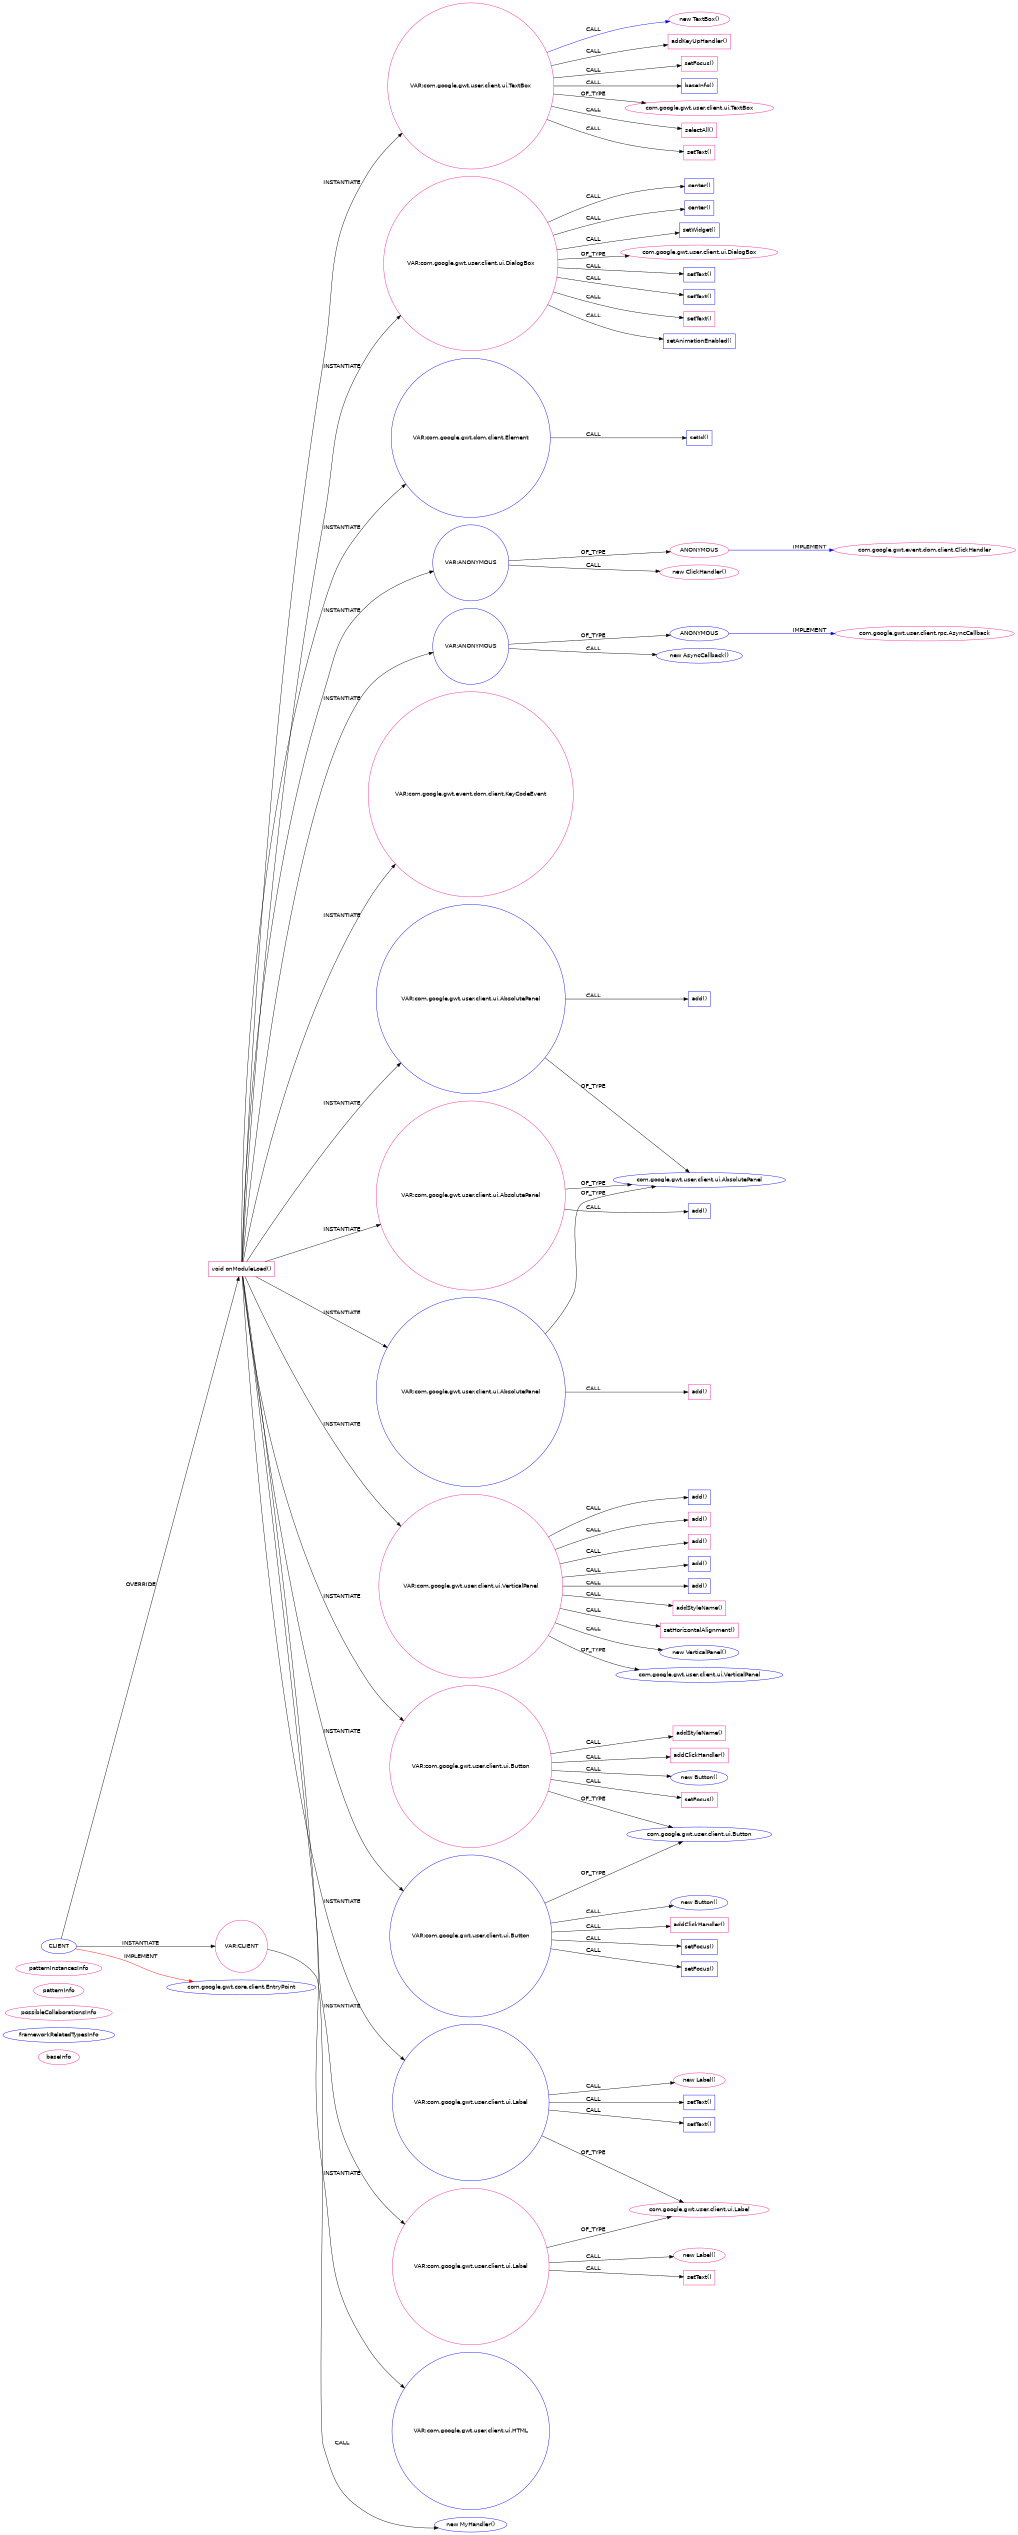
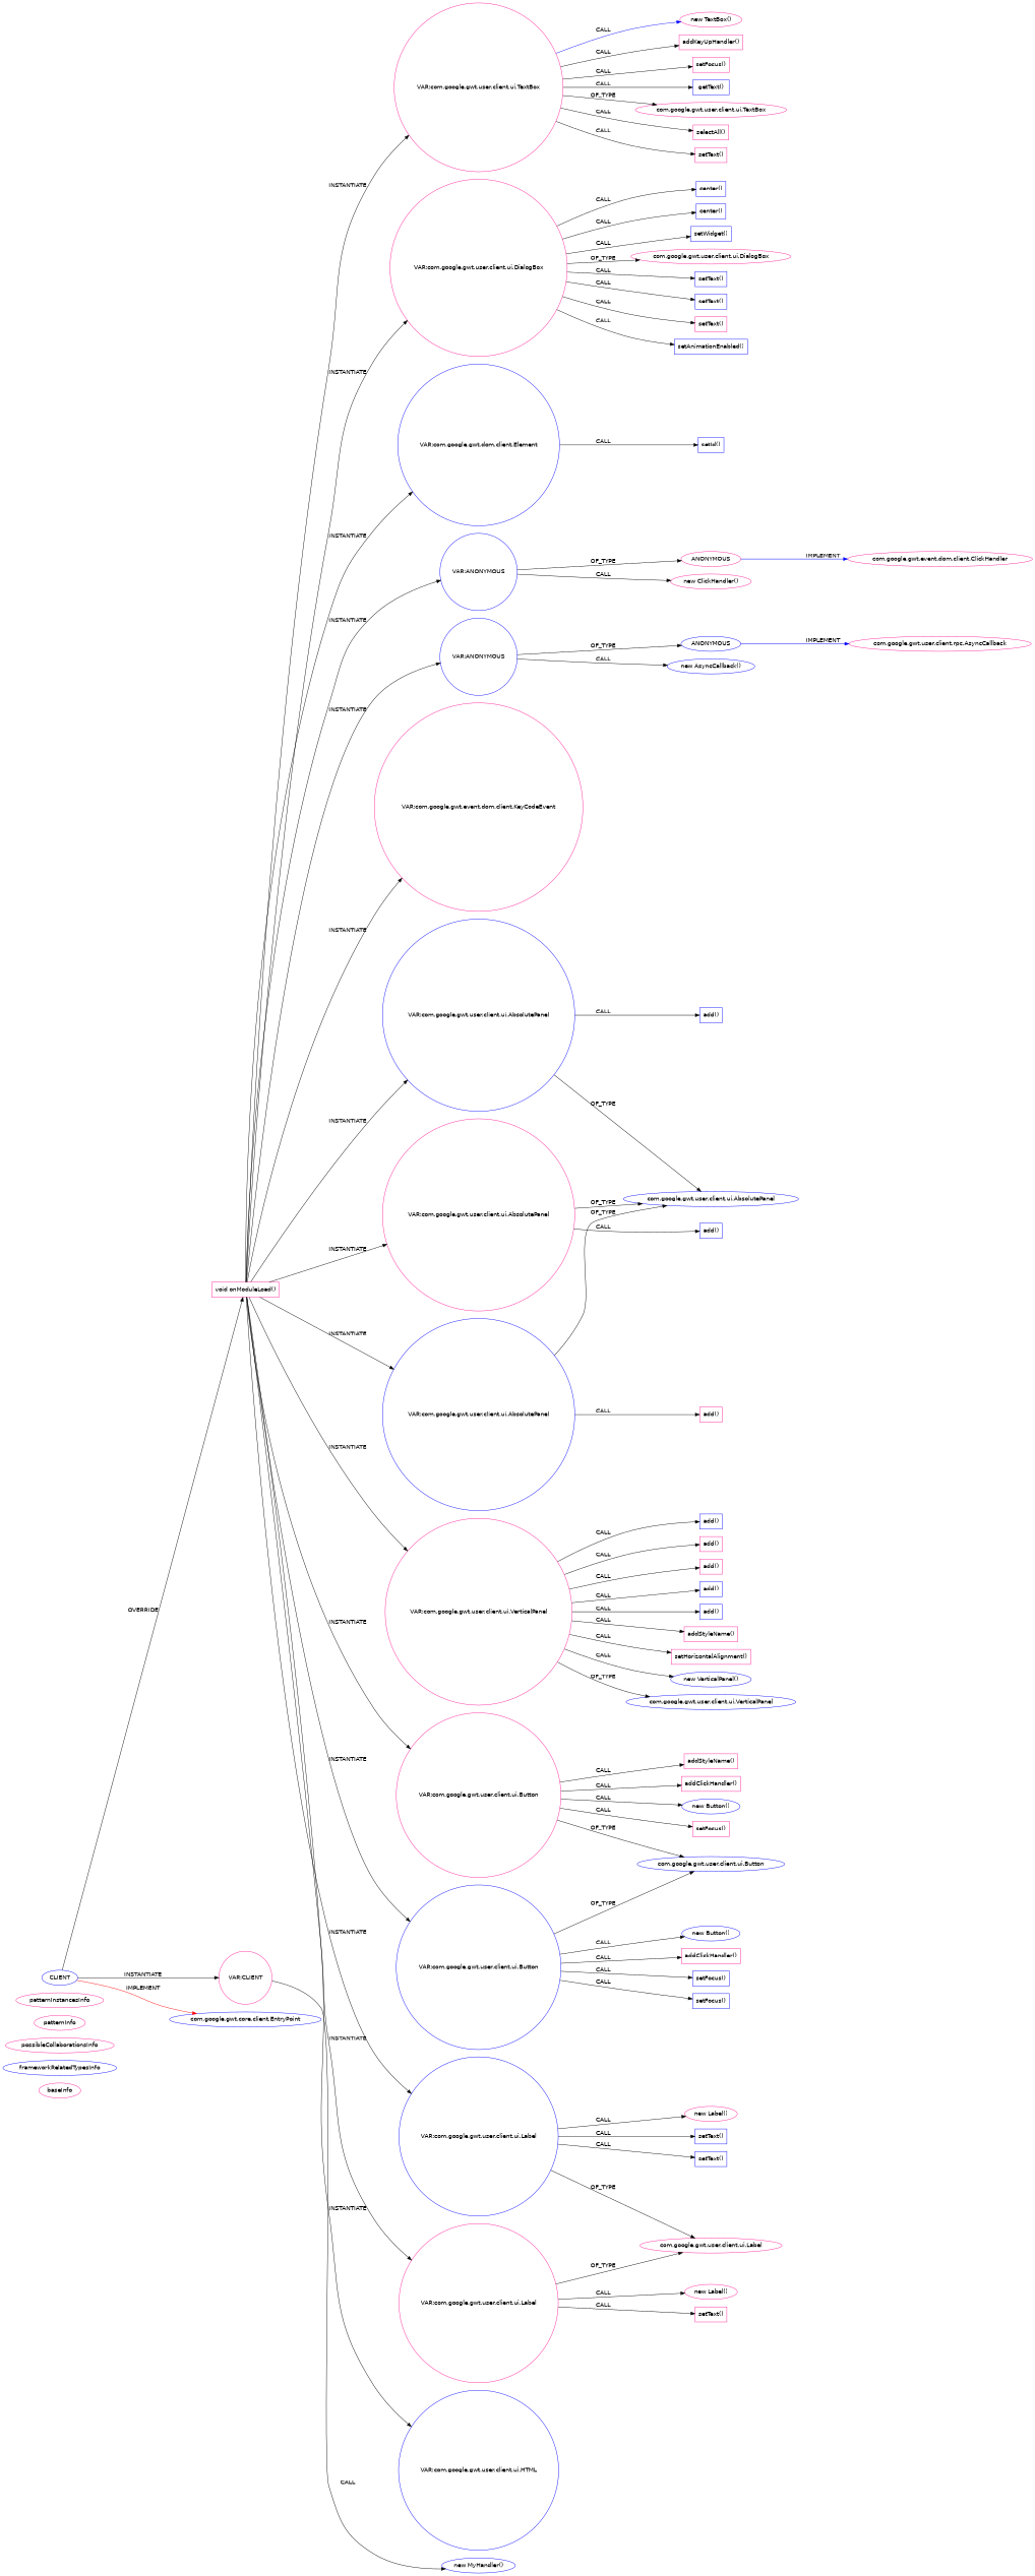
  digraph {
    fontname="DejaVu Sans"
    rankdir=LR
    node [color=deeppink fontname="DejaVu Sans" isFrameworkType=false vertexType=INSIDE_CALL shape=box]
    edge [fontname="DejaVu Sans"]
    baseInfo [category=pattern graphId=224 isAnonymous=false possibleRelation=true isFrameworkType="" vertexType="" shape=""]
    frameworkRelatedTypesInfo [0="com.google.gwt.core.client.EntryPoint" color=blue isFrameworkType="" vertexType="" shape=""]
    possibleCollaborationsInfo [0="224~INSTANTIATION-OVERRIDING_METHOD_DECLARATION-~com.google.gwt.core.client.EntryPoint ~com.google.gwt.event.dom.client.ClickHandler ~false~true" 1="224~INSTANTIATION-OVERRIDING_METHOD_DECLARATION-~com.google.gwt.core.client.EntryPoint ~com.google.gwt.user.client.rpc.AsyncCallback ~false~true" isFrameworkType="" vertexType="" shape=""]
    patternInfo [frequency=5.0 patternRootClient=0 isFrameworkType="" vertexType="" shape=""]
    patternInstancesInfo [0="lferna-Padel~/lferna-Padel/Padel-master/src/padel/client/Padel.java~Padel~3621" 1="marchold-BandRidesServer~/marchold-BandRidesServer/BandRidesServer-master/Band-Rides-Server/src/com/catglo/bandridesserver/client/Band_Rides_Server.java~Band_Rides_Server~3705" 2="ph73nt-fuzzy-archer~/ph73nt-fuzzy-archer/fuzzy-archer-master/src/couk/fishlegs/nucmedone/client/NucMedOne.java~NucMedOne~4289" 3="bobvash-Resolution-Tracker~/bobvash-Resolution-Tracker/Resolution-Tracker-master/ResolutionTracker/src/com/bobvash/resolutiontracker/client/ResolutionTracker.java~ResolutionTracker~863" 4="hershal-supertictactoe~/hershal-supertictactoe/supertictactoe-master/src/com/supertictactoe/supertictactoe/client/SuperTicTacToe.java~SuperTicTacToe~1407" isFrameworkType="" vertexType="" shape=""]
    n6 [label="new TextBox()" vertexType=CONSTRUCTOR_CALL shape=""]
    n7 [label="VAR:com.google.gwt.user.client.ui.TextBox" shape=circle vertexType=VARIABLE_EXPRESION]
    n8 [label="addKeyUpHandler()"]
    n9 [label="setFocus()"]
-   n10 [color=blue label="baseInfo()"]
+   n10 [color=blue label="getText()"]
    n11 [label="com.google.gwt.user.client.ui.TextBox" vertexType=FRAMEWORK_CLASS_TYPE shape=""]
    n12 [label="selectAll()"]
    n13 [label="setText()"]
    n14 [label="void onModuleLoad()" vertexType=OVERRIDING_METHOD_DECLARATION]
    n15 [label="VAR:com.google.gwt.user.client.ui.DialogBox" shape=circle vertexType=VARIABLE_EXPRESION]
    n16 [color=blue label="VAR:com.google.gwt.dom.client.Element" shape=circle vertexType=VARIABLE_EXPRESION]
    n17 [color=blue label="VAR:ANONYMOUS" shape=circle vertexType=VARIABLE_EXPRESION]
    n18 [color=blue label="VAR:ANONYMOUS" shape=circle vertexType=VARIABLE_EXPRESION]
    n19 [label="VAR:com.google.gwt.event.dom.client.KeyCodeEvent" shape=circle vertexType=VARIABLE_EXPRESION]
    n20 [color=blue label="VAR:com.google.gwt.user.client.ui.AbsolutePanel" shape=circle vertexType=VARIABLE_EXPRESION]
    n21 [label="VAR:com.google.gwt.user.client.ui.AbsolutePanel" shape=circle vertexType=VARIABLE_EXPRESION]
    n22 [label="VAR:com.google.gwt.user.client.ui.VerticalPanel" shape=circle vertexType=VARIABLE_EXPRESION]
    n23 [color=blue label="VAR:com.google.gwt.user.client.ui.AbsolutePanel" shape=circle vertexType=VARIABLE_EXPRESION]
    n24 [label="VAR:com.google.gwt.user.client.ui.Button" shape=circle vertexType=VARIABLE_EXPRESION]
    n25 [color=blue label="VAR:com.google.gwt.user.client.ui.Button" shape=circle vertexType=VARIABLE_EXPRESION]
    n26 [color=blue label="VAR:com.google.gwt.user.client.ui.Label" shape=circle vertexType=VARIABLE_EXPRESION]
    n27 [label="VAR:com.google.gwt.user.client.ui.Label" shape=circle vertexType=VARIABLE_EXPRESION]
    n28 [color=blue label="VAR:com.google.gwt.user.client.ui.HTML" shape=circle vertexType=VARIABLE_EXPRESION]
    n29 [color=blue label="center()"]
    n30 [color=blue label="center()"]
    n31 [color=blue label="setWidget()"]
    n32 [label="com.google.gwt.user.client.ui.DialogBox" vertexType=FRAMEWORK_CLASS_TYPE shape=""]
    n33 [color=blue label="setText()"]
    n34 [color=blue label="setText()"]
    n35 [label="setText()"]
    n36 [color=blue label="setAnimationEnabled()"]
    n37 [color=blue label="setId()"]
    n38 [label=ANONYMOUS vertexType=REFERENCE_ANONYMOUS_DECLARATION shape=""]
    n39 [label="new ClickHandler()" vertexType=CONSTRUCTOR_CALL shape=""]
    n40 [color=blue label=ANONYMOUS vertexType=REFERENCE_ANONYMOUS_DECLARATION shape=""]
    n41 [color=blue label="new AsyncCallback()" vertexType=CONSTRUCTOR_CALL shape=""]
    n42 [label="VAR:CLIENT" shape=circle vertexType=VARIABLE_EXPRESION]
    n43 [color=blue label="new MyHandler()" vertexType=CONSTRUCTOR_CALL shape=""]
    n44 [color=blue label="add()"]
    n45 [color=blue label="com.google.gwt.user.client.ui.AbsolutePanel" vertexType=FRAMEWORK_CLASS_TYPE shape=""]
    n46 [color=blue label="add()"]
    n47 [color=blue label="add()"]
    n48 [label="add()"]
    n49 [label="add()"]
    n50 [color=blue label="add()"]
    n51 [color=blue label="add()"]
    n52 [label="addStyleName()"]
    n53 [label="setHorizontalAlignment()"]
    n54 [color=blue label="new VerticalPanel()" vertexType=CONSTRUCTOR_CALL shape=""]
    n55 [color=blue label="com.google.gwt.user.client.ui.VerticalPanel" vertexType=FRAMEWORK_CLASS_TYPE shape=""]
    n56 [label="add()"]
    n57 [label="addStyleName()"]
    n58 [label="addClickHandler()"]
    n59 [color=blue label="new Button()" vertexType=CONSTRUCTOR_CALL shape=""]
    n60 [label="setFocus()"]
    n61 [color=blue label="com.google.gwt.user.client.ui.Button" vertexType=FRAMEWORK_CLASS_TYPE shape=""]
    n62 [color=blue label="new Button()" vertexType=CONSTRUCTOR_CALL shape=""]
    n63 [label="addClickHandler()"]
    n64 [color=blue label="setFocus()"]
    n65 [color=blue label="setFocus()"]
    n66 [label="new Label()" vertexType=CONSTRUCTOR_CALL shape=""]
    n67 [color=blue label="setText()"]
    n68 [color=blue label="setText()"]
    n69 [label="com.google.gwt.user.client.ui.Label" vertexType=FRAMEWORK_CLASS_TYPE shape=""]
    n70 [label="new Label()" vertexType=CONSTRUCTOR_CALL shape=""]
    n71 [label="setText()"]
    n72 [color=blue label=CLIENT vertexType=ROOT_CLIENT_CLASS_DECLARATION shape=""]
    n73 [color=blue label="com.google.gwt.core.client.EntryPoint" vertexType=FRAMEWORK_INTERFACE_TYPE shape=""]
    n74 [label="com.google.gwt.event.dom.client.ClickHandler" vertexType=FRAMEWORK_INTERFACE_TYPE shape=""]
    n75 [label="com.google.gwt.user.client.rpc.AsyncCallback" vertexType=FRAMEWORK_INTERFACE_TYPE shape=""]
    n7 -> n6 [color=blue label=CALL]
    n7 -> n8 [label=CALL]
    n7 -> n9 [label=CALL]
    n7 -> n10 [label=CALL]
    n7 -> n11 [label=OF_TYPE]
    n7 -> n12 [label=CALL]
    n7 -> n13 [label=CALL]
    n14 -> n7 [label=INSTANTIATE]
    n14 -> n15 [label=INSTANTIATE]
    n14 -> n16 [label=INSTANTIATE]
    n14 -> n17 [label=INSTANTIATE]
    n14 -> n18 [label=INSTANTIATE]
    n14 -> n19 [label=INSTANTIATE]
    n14 -> n20 [label=INSTANTIATE]
    n14 -> n21 [label=INSTANTIATE]
    n14 -> n22 [label=INSTANTIATE]
    n14 -> n23 [label=INSTANTIATE]
    n14 -> n24 [label=INSTANTIATE]
    n14 -> n25 [label=INSTANTIATE]
    n14 -> n26 [label=INSTANTIATE]
    n14 -> n27 [label=INSTANTIATE]
    n14 -> n28 [label=INSTANTIATE]
    n15 -> n29 [label=CALL]
    n15 -> n30 [label=CALL]
    n15 -> n31 [label=CALL]
    n15 -> n32 [label=OF_TYPE]
    n15 -> n33 [label=CALL]
    n15 -> n34 [label=CALL]
    n15 -> n35 [label=CALL]
    n15 -> n36 [label=CALL]
    n16 -> n37 [label=CALL]
    n17 -> n38 [label=OF_TYPE]
    n17 -> n39 [label=CALL]
    n18 -> n40 [label=OF_TYPE]
    n18 -> n41 [label=CALL]
    n20 -> n44 [label=CALL]
    n20 -> n45 [label=OF_TYPE]
    n21 -> n45 [label=OF_TYPE]
    n21 -> n46 [label=CALL]
    n22 -> n47 [label=CALL]
    n22 -> n48 [label=CALL]
    n22 -> n49 [label=CALL]
    n22 -> n50 [label=CALL]
    n22 -> n51 [label=CALL]
    n22 -> n52 [label=CALL]
    n22 -> n53 [label=CALL]
    n22 -> n54 [label=CALL]
    n22 -> n55 [label=OF_TYPE]
    n23 -> n45 [label=OF_TYPE]
    n23 -> n56 [label=CALL]
    n24 -> n57 [label=CALL]
    n24 -> n58 [label=CALL]
    n24 -> n59 [label=CALL]
    n24 -> n60 [label=CALL]
    n24 -> n61 [label=OF_TYPE]
    n25 -> n61 [label=OF_TYPE]
    n25 -> n62 [label=CALL]
    n25 -> n63 [label=CALL]
    n25 -> n64 [label=CALL]
    n25 -> n65 [label=CALL]
    n26 -> n66 [label=CALL]
    n26 -> n67 [label=CALL]
    n26 -> n68 [label=CALL]
    n26 -> n69 [label=OF_TYPE]
    n27 -> n69 [label=OF_TYPE]
    n27 -> n70 [label=CALL]
    n27 -> n71 [label=CALL]
    n38 -> n74 [color=blue label=IMPLEMENT]
    n40 -> n75 [color=blue label=IMPLEMENT]
    n42 -> n43 [label=CALL]
    n72 -> n14 [label=OVERRIDE]
    n72 -> n42 [label=INSTANTIATE]
    n72 -> n73 [color=red label=IMPLEMENT]
  }
